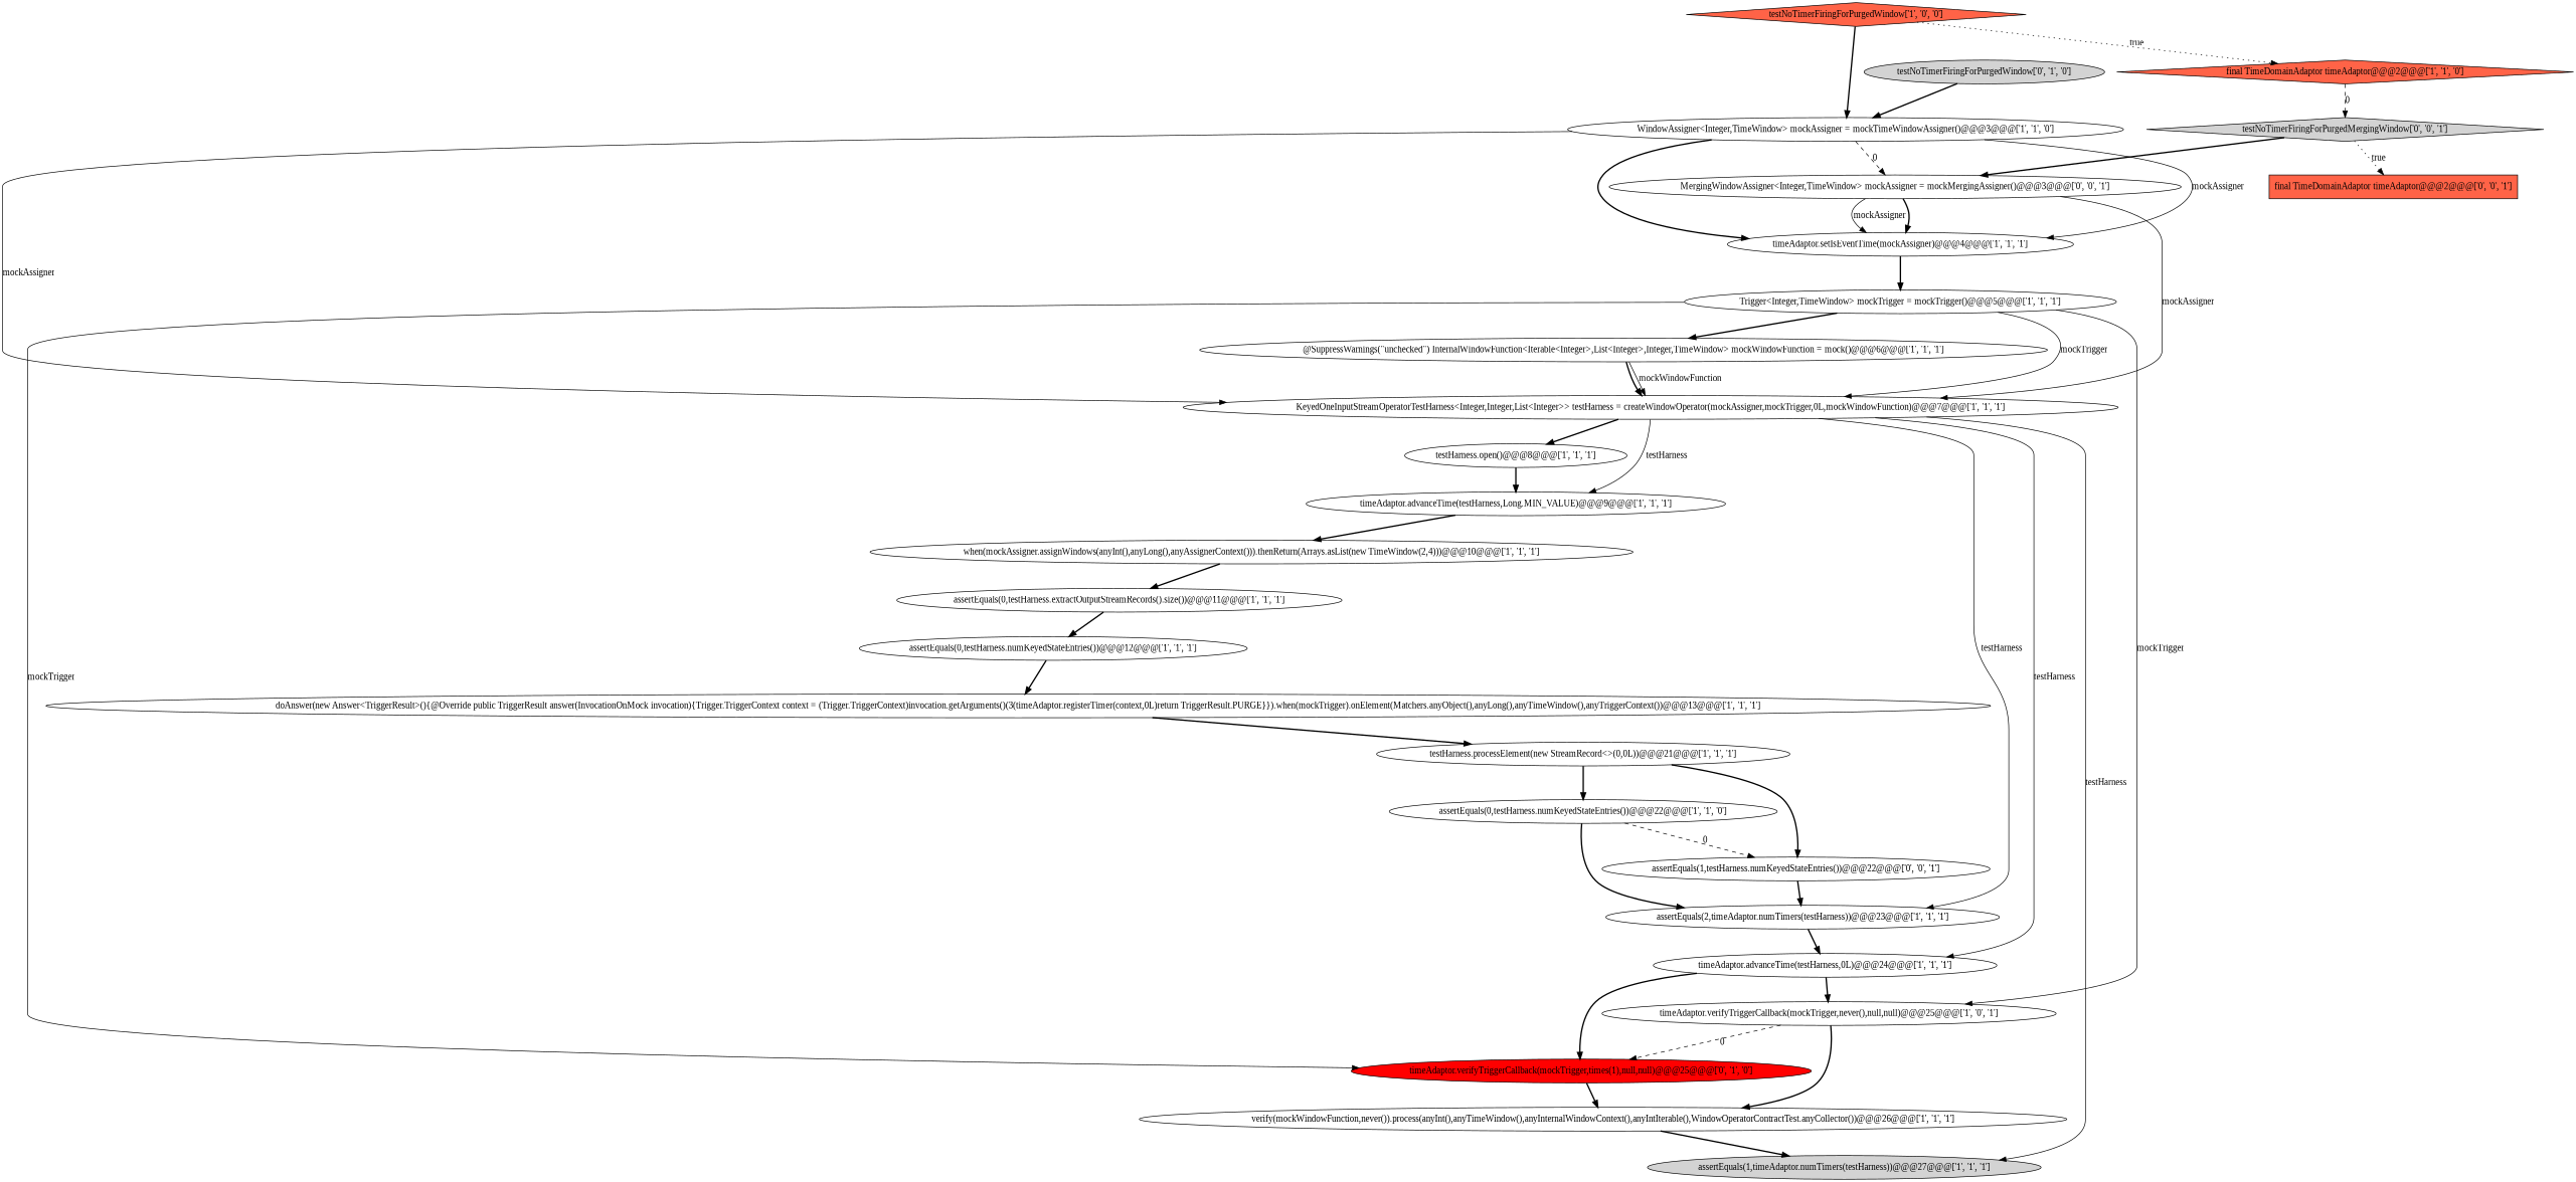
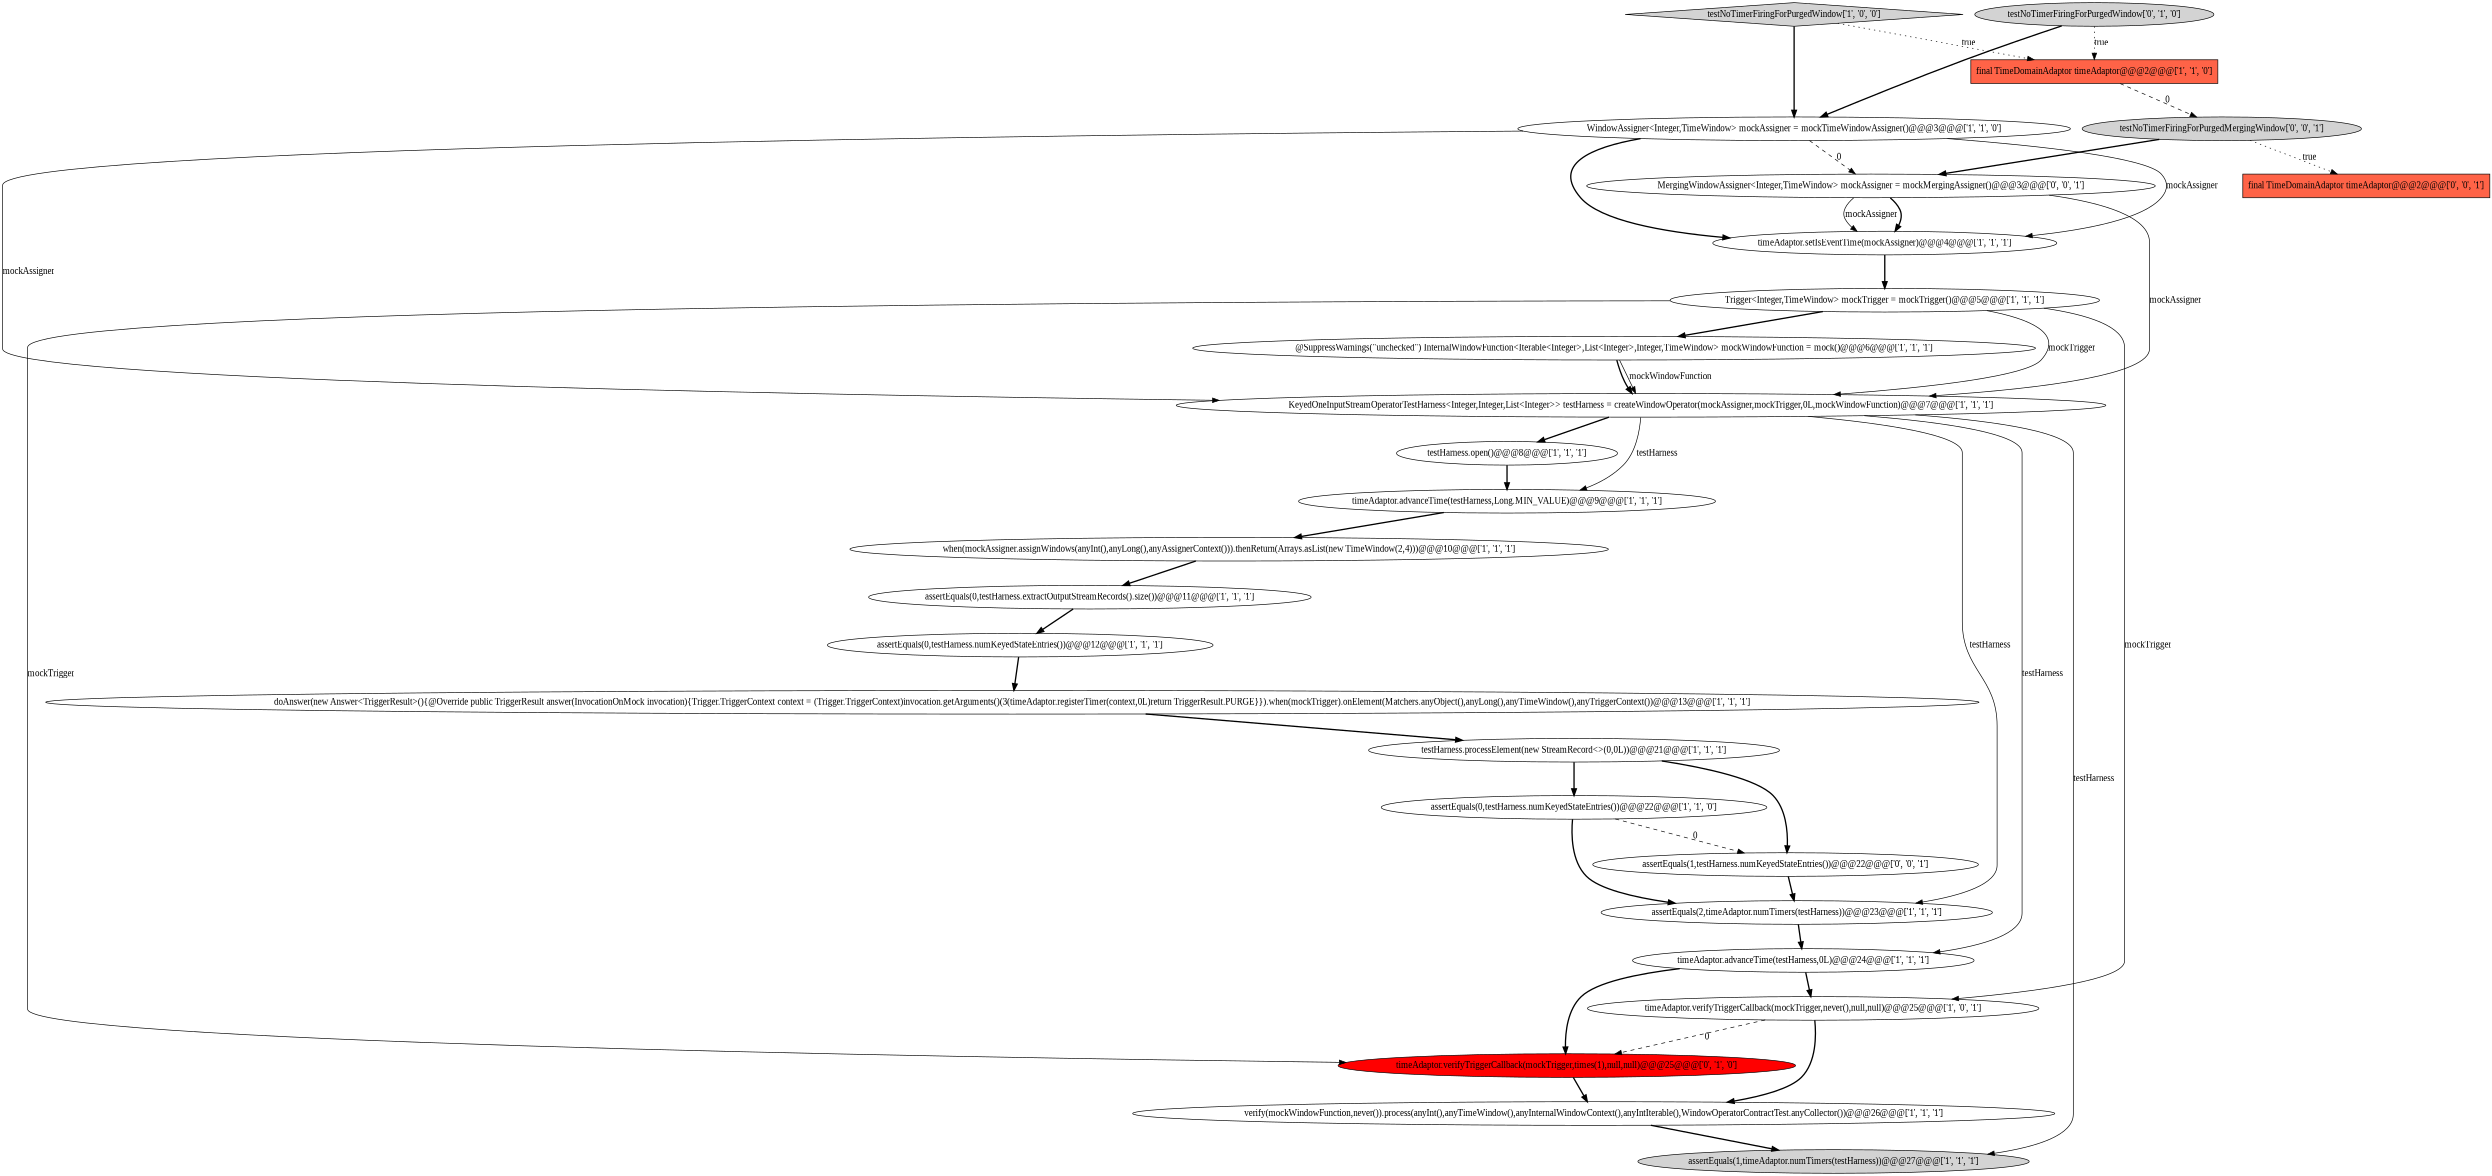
  digraph {
    fontname="Liberation Serif"
    node [fillcolor=white fontname="Liberation Serif" shape=ellipse style=filled]
    edge [fontname="Liberation Serif" style=bold]
    n1 [label="doAnswer(new Answer<TriggerResult>(){@Override public TriggerResult answer(InvocationOnMock invocation){Trigger.TriggerContext context = (Trigger.TriggerContext)invocation.getArguments()(3(timeAdaptor.registerTimer(context,0L)return TriggerResult.PURGE}}).when(mockTrigger).onElement(Matchers.anyObject(),anyLong(),anyTimeWindow(),anyTriggerContext())@@@13@@@['1', '1', '1']"]
    n2 [label="testHarness.processElement(new StreamRecord<>(0,0L))@@@21@@@['1', '1', '1']"]
    n3 [label="assertEquals(0,testHarness.numKeyedStateEntries())@@@22@@@['1', '1', '0']"]
    n4 [label="assertEquals(1,testHarness.numKeyedStateEntries())@@@22@@@['0', '0', '1']"]
-   n5 [fillcolor=tomato label="final TimeDomainAdaptor timeAdaptor@@@2@@@['1', '1', '0']" shape=diamond]
-   n6 [fillcolor=lightgray label="testNoTimerFiringForPurgedMergingWindow['0', '0', '1']" shape=diamond]
+   n5 [fillcolor=tomato label="final TimeDomainAdaptor timeAdaptor@@@2@@@['1', '1', '0']" shape=box]
+   n6 [fillcolor=lightgray label="testNoTimerFiringForPurgedMergingWindow['0', '0', '1']"]
    n7 [fillcolor=tomato label="final TimeDomainAdaptor timeAdaptor@@@2@@@['0', '0', '1']" shape=box]
    n8 [label="when(mockAssigner.assignWindows(anyInt(),anyLong(),anyAssignerContext())).thenReturn(Arrays.asList(new TimeWindow(2,4)))@@@10@@@['1', '1', '1']"]
    n9 [label="assertEquals(0,testHarness.extractOutputStreamRecords().size())@@@11@@@['1', '1', '1']"]
    n10 [label="assertEquals(0,testHarness.numKeyedStateEntries())@@@12@@@['1', '1', '1']"]
    n11 [label="WindowAssigner<Integer,TimeWindow> mockAssigner = mockTimeWindowAssigner()@@@3@@@['1', '1', '0']"]
    n12 [label="timeAdaptor.setIsEventTime(mockAssigner)@@@4@@@['1', '1', '1']"]
    n13 [label="MergingWindowAssigner<Integer,TimeWindow> mockAssigner = mockMergingAssigner()@@@3@@@['0', '0', '1']"]
    n14 [label="KeyedOneInputStreamOperatorTestHarness<Integer,Integer,List<Integer>> testHarness = createWindowOperator(mockAssigner,mockTrigger,0L,mockWindowFunction)@@@7@@@['1', '1', '1']"]
    n15 [label="Trigger<Integer,TimeWindow> mockTrigger = mockTrigger()@@@5@@@['1', '1', '1']"]
    n16 [label="assertEquals(2,timeAdaptor.numTimers(testHarness))@@@23@@@['1', '1', '1']"]
    n17 [label="timeAdaptor.advanceTime(testHarness,Long.MIN_VALUE)@@@9@@@['1', '1', '1']"]
    n18 [label="timeAdaptor.advanceTime(testHarness,0L)@@@24@@@['1', '1', '1']"]
    n19 [fillcolor=lightgray label="assertEquals(1,timeAdaptor.numTimers(testHarness))@@@27@@@['1', '1', '1']"]
    n20 [label="testHarness.open()@@@8@@@['1', '1', '1']"]
    n21 [label="timeAdaptor.verifyTriggerCallback(mockTrigger,never(),null,null)@@@25@@@['1', '0', '1']"]
    n22 [fillcolor=red label="timeAdaptor.verifyTriggerCallback(mockTrigger,times(1),null,null)@@@25@@@['0', '1', '0']"]
    n23 [label="verify(mockWindowFunction,never()).process(anyInt(),anyTimeWindow(),anyInternalWindowContext(),anyIntIterable(),WindowOperatorContractTest.anyCollector())@@@26@@@['1', '1', '1']"]
    n24 [label="@SuppressWarnings(\"unchecked\") InternalWindowFunction<Iterable<Integer>,List<Integer>,Integer,TimeWindow> mockWindowFunction = mock()@@@6@@@['1', '1', '1']"]
-   n25 [fillcolor=tomato label="testNoTimerFiringForPurgedWindow['1', '0', '0']" shape=diamond]
+   n25 [fillcolor=lightgray label="testNoTimerFiringForPurgedWindow['1', '0', '0']" shape=diamond]
    n26 [fillcolor=lightgray label="testNoTimerFiringForPurgedWindow['0', '1', '0']"]
    n1 -> n2
    n2 -> n3
    n2 -> n4
    n3 -> n4 [label=0 style=dashed]
    n3 -> n16
    n4 -> n16
    n5 -> n6 [label=0 style=dashed]
    n6 -> n7 [label=true style=dotted]
    n6 -> n13
    n8 -> n9
    n9 -> n10
    n10 -> n1
    n11 -> n12
    n11 -> n12 [label=mockAssigner style=solid]
    n11 -> n13 [label=0 style=dashed]
    n11 -> n14 [label=mockAssigner style=solid]
    n12 -> n15
    n13 -> n12
    n13 -> n12 [label=mockAssigner style=solid]
    n13 -> n14 [label=mockAssigner style=solid]
    n14 -> n16 [label=testHarness style=solid]
    n14 -> n17 [label=testHarness style=solid]
    n14 -> n18 [label=testHarness style=solid]
    n14 -> n19 [label=testHarness style=solid]
    n14 -> n20
    n15 -> n14 [label=mockTrigger style=solid]
    n15 -> n21 [label=mockTrigger style=solid]
    n15 -> n22 [label=mockTrigger style=solid]
    n15 -> n24
    n16 -> n18
    n17 -> n8
    n18 -> n21
    n18 -> n22
    n20 -> n17
    n21 -> n22 [label=0 style=dashed]
    n21 -> n23
    n22 -> n23
    n23 -> n19
    n24 -> n14 [label=mockWindowFunction style=solid]
    n24 -> n14
    n25 -> n5 [label=true style=dotted]
    n25 -> n11
+   n26 -> n5 [label=true style=dotted]
    n26 -> n11
  }
